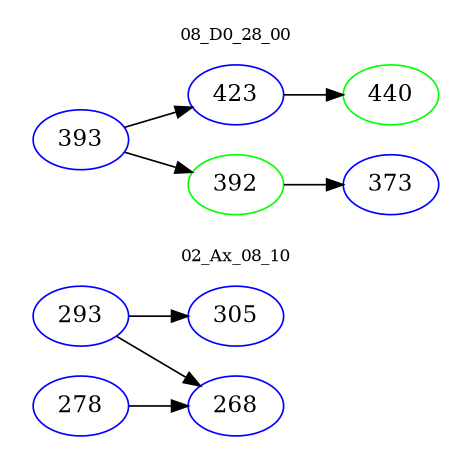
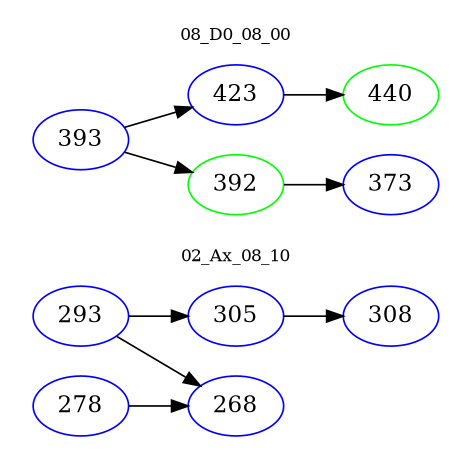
  digraph {
    rankdir=LR
    node [color=blue]
    edge [color=black]
    n1 [label=293]
    n2 [label=268]
    n3 [label=305]
    n4 [label=278]
+   n5 [label=308]
    n6 [label=393]
    n7 [color=green label=392]
    n8 [label=423]
    n9 [label=373]
    n10 [color=green label=440]
    subgraph cluster_1 {
      color=white
      fontsize=10
      label="02_Ax_08_10"
      n1
      n2
      n3
      n4
+     n5
    }
    subgraph cluster_2 {
      color=white
      fontsize=10
-     label="08_D0_28_00"
+     label="08_D0_08_00"
      n6
      n7
      n8
      n9
      n10
    }
    n1 -> n2
    n1 -> n3
+   n3 -> n5
    n4 -> n2
    n6 -> n7
    n6 -> n8
    n7 -> n9
    n8 -> n10
  }
